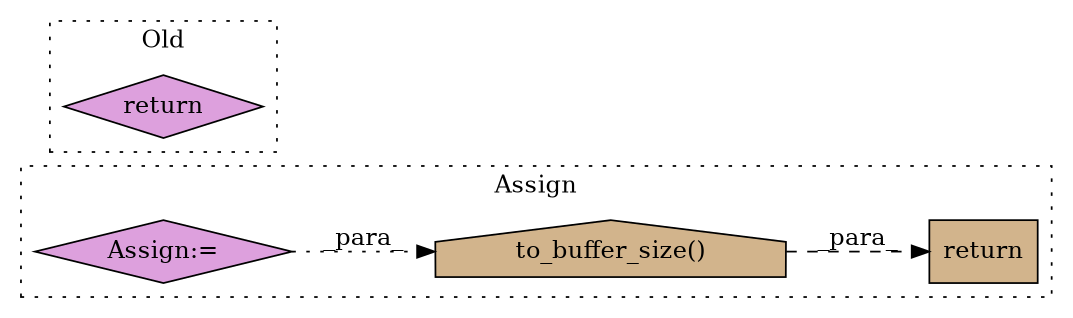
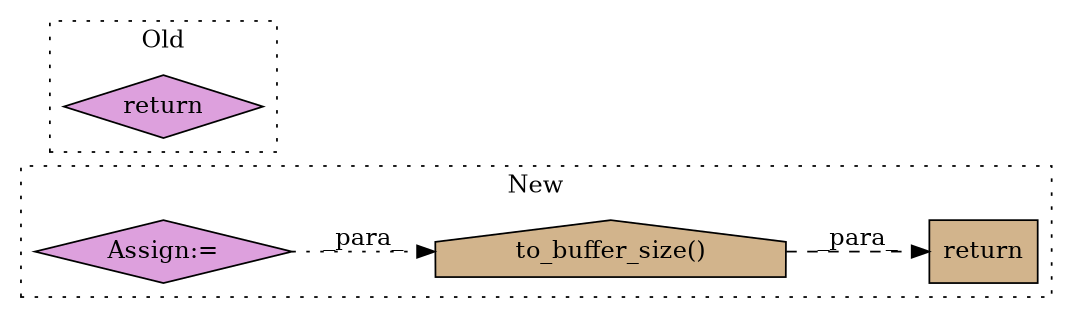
  digraph {
    rankdir=LR
    node [a=93 l=7 shape=diamond style=filled fillcolor=tan]
    n1 [a=75 l="20,1" label="to_buffer_size()" s="14220,14244" shape=house]
    n2 [label=return s=14213 shape=box]
    n3 [a=68 l=3 label="Assign:=" s=14169 fillcolor=plum]
    n4 [label=return s=13710 fillcolor=plum]
    subgraph cluster_1 {
-     label=Assign
+     label=New
      style=dotted
      n1
      n2
      n3
    }
    subgraph cluster_2 {
      label=Old
      style=dotted
      n4
    }
    n1 -> n2 [label=_para_ style=dashed]
    n3 -> n1 [label=_para_ style=dotted]
  }
